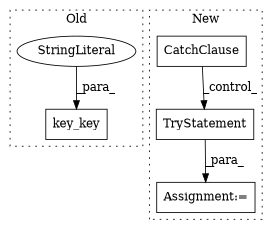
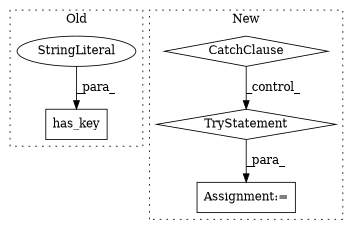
  digraph {
    node [shape=box]
-   n1 [a=32 l="8,1" label=key_key s="507,529"]
+   n1 [a=32 l="8,1" label=has_key s="507,529"]
    n2 [a=45 l=14 label=StringLiteral s=515 shape=ellipse]
-   n3 [a=54 l=4 label=TryStatement s=285]
-   n4 [a=12 l="11,2" label=CatchClause s="344,378"]
+   n3 [a=54 l=4 label=TryStatement s=285 shape=diamond]
+   n4 [a=12 l="11,2" label=CatchClause s="344,378" shape=diamond]
    n5 [a=7 l=1 label="Assignment:=" s=304]
    subgraph cluster_1 {
      label=Old
      style=dotted
      n1
      n2
    }
    subgraph cluster_2 {
      label=New
      style=dotted
      n3
      n4
      n5
    }
    n2 -> n1 [label=_para_]
    n3 -> n5 [label=_para_]
    n4 -> n3 [label=_control_]
  }
